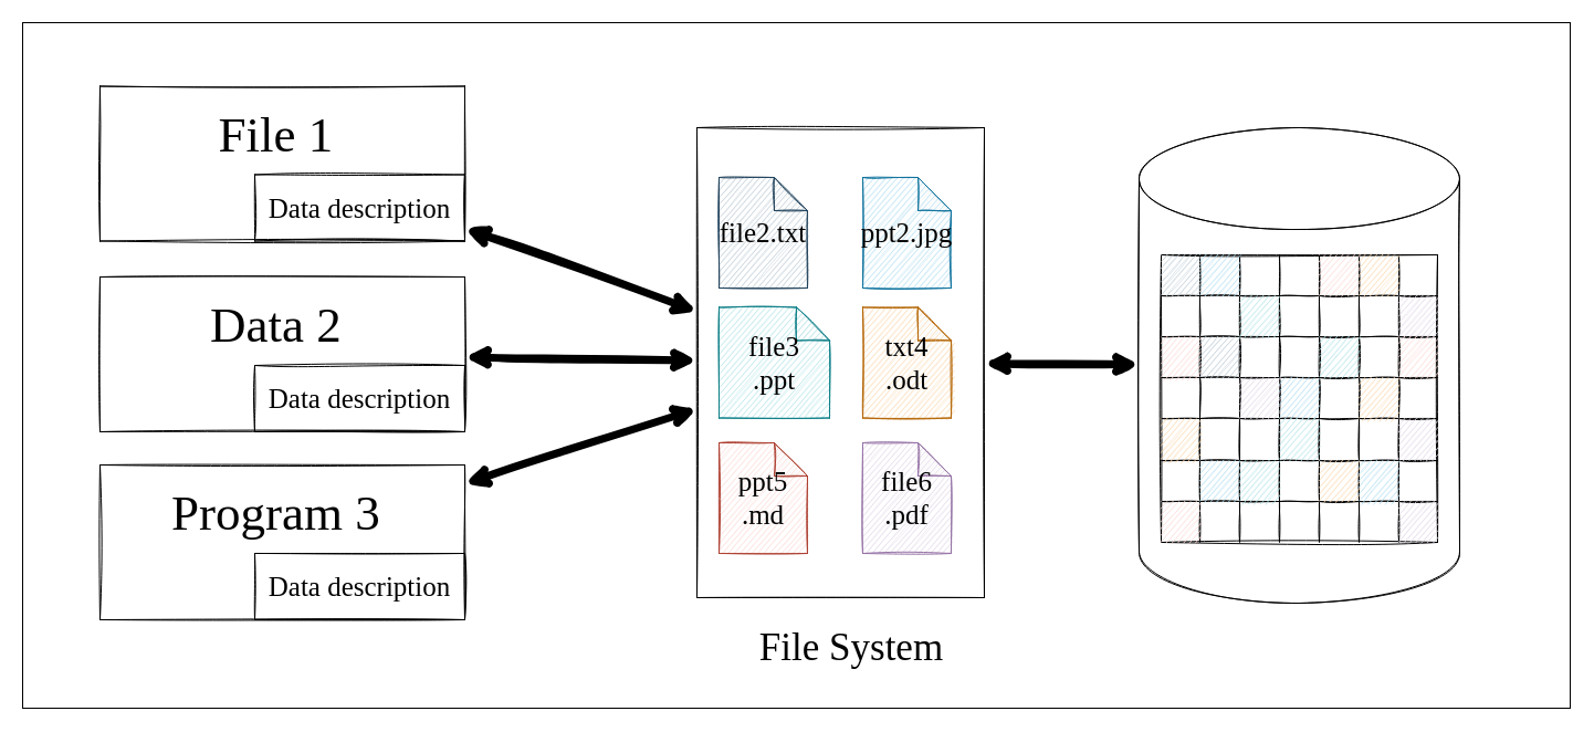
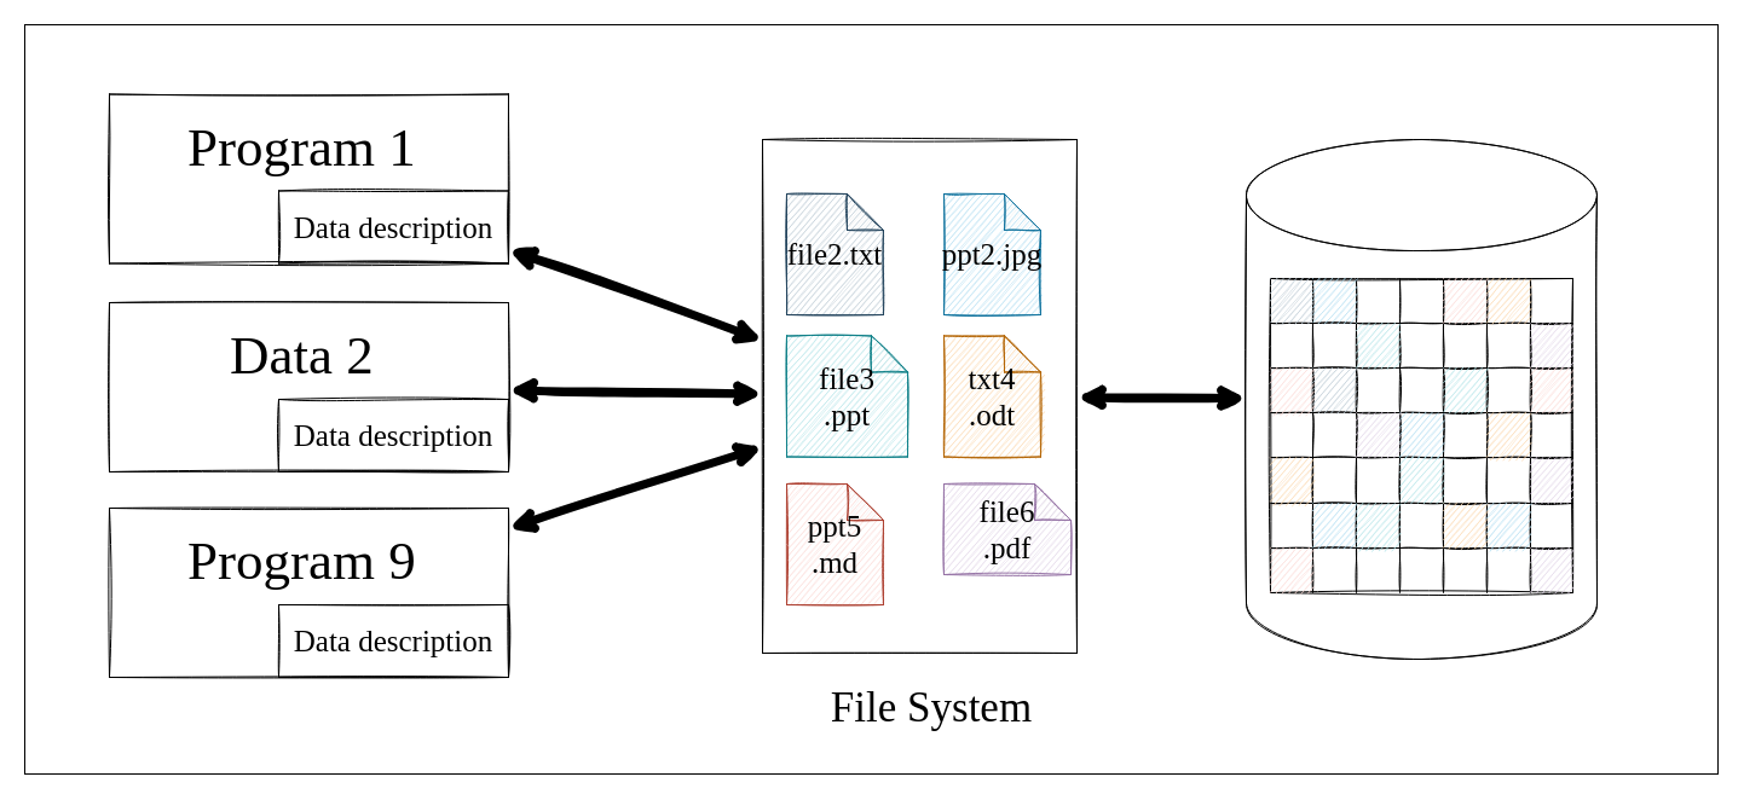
  <mxCell id="0" />
  <mxCell id="1" parent="0" />
  <mxCell id="2" value="" style="rounded=0;whiteSpace=wrap;html=1;sketch=0;fillColor=none;" vertex="1" parent="1"><mxGeometry x="20" y="20" width="1400" height="620" as="geometry" /></mxCell>
  <mxCell id="3" value="" style="shape=cylinder2;whiteSpace=wrap;html=1;boundedLbl=1;backgroundOutline=1;size=46;sketch=1;" vertex="1" parent="1"><mxGeometry x="1030" y="115" width="290" height="430" as="geometry" /></mxCell>
  <mxCell id="4" value="" style="rounded=0;whiteSpace=wrap;html=1;sketch=1;" vertex="1" parent="1"><mxGeometry x="630" y="115" width="260" height="425" as="geometry" /></mxCell>
  <mxCell id="5" value="&lt;font style=&quot;font-size: 25px&quot; face=&quot;Architects Daughter&quot;&gt;file2.txt&lt;/font&gt;" style="shape=note;whiteSpace=wrap;html=1;backgroundOutline=1;darkOpacity=0.05;sketch=1;fillColor=#bac8d3;strokeColor=#23445d;" vertex="1" parent="1"><mxGeometry x="650" y="160" width="80" height="100" as="geometry" /></mxCell>
  <mxCell id="6" value="&lt;font face=&quot;Architects Daughter&quot; style=&quot;font-size: 25px&quot;&gt;ppt2.jpg&lt;/font&gt;" style="shape=note;whiteSpace=wrap;html=1;backgroundOutline=1;darkOpacity=0.05;fillColor=#b1ddf0;strokeColor=#10739e;sketch=1;" vertex="1" parent="1"><mxGeometry x="780" y="160" width="80" height="100" as="geometry" /></mxCell>
  <mxCell id="7" value="&lt;font face=&quot;Architects Daughter&quot; style=&quot;font-size: 25px&quot;&gt;file3&lt;br&gt;.ppt&lt;/font&gt;" style="shape=note;whiteSpace=wrap;html=1;backgroundOutline=1;darkOpacity=0.05;fillColor=#b0e3e6;strokeColor=#0e8088;sketch=1;" vertex="1" parent="1"><mxGeometry x="650" y="277.5" width="100" height="100" as="geometry" /></mxCell>
  <mxCell id="8" value="&lt;font face=&quot;Architects Daughter&quot; style=&quot;font-size: 25px&quot;&gt;txt4&lt;br&gt;.odt&lt;/font&gt;" style="shape=note;whiteSpace=wrap;html=1;backgroundOutline=1;darkOpacity=0.05;fillColor=#fad7ac;strokeColor=#b46504;sketch=1;" vertex="1" parent="1"><mxGeometry x="780" y="277.5" width="80" height="100" as="geometry" /></mxCell>
  <mxCell id="9" value="&lt;font face=&quot;Architects Daughter&quot; style=&quot;font-size: 25px&quot;&gt;ppt5&lt;br&gt;.md&lt;/font&gt;" style="shape=note;whiteSpace=wrap;html=1;backgroundOutline=1;darkOpacity=0.05;fillColor=#fad9d5;strokeColor=#ae4132;sketch=1;" vertex="1" parent="1"><mxGeometry x="650" y="400" width="80" height="100" as="geometry" /></mxCell>
- <mxCell id="10" value="&lt;font style=&quot;font-size: 25px&quot; face=&quot;Architects Daughter&quot;&gt;file6&lt;br&gt;.pdf&lt;/font&gt;" style="shape=note;whiteSpace=wrap;html=1;backgroundOutline=1;darkOpacity=0.05;fillColor=#e1d5e7;strokeColor=#9673a6;sketch=1;" vertex="1" parent="1"><mxGeometry x="780" y="400" width="80" height="100" as="geometry" /></mxCell>
+ <mxCell id="10" value="&lt;font style=&quot;font-size: 25px&quot; face=&quot;Architects Daughter&quot;&gt;file6&lt;br&gt;.pdf&lt;/font&gt;" style="shape=note;whiteSpace=wrap;html=1;backgroundOutline=1;darkOpacity=0.05;fillColor=#e1d5e7;strokeColor=#9673a6;sketch=1;" vertex="1" parent="1"><mxGeometry x="780" y="400" width="105" height="75" as="geometry" /></mxCell>
  <mxCell id="11" value="" style="endArrow=classic;startArrow=classic;html=1;strokeWidth=7;sketch=1;" edge="1" parent="1" source="4" target="3"><mxGeometry width="50" height="50" relative="1" as="geometry"><mxPoint x="890" y="700" as="sourcePoint" /><mxPoint x="940" y="650" as="targetPoint" /></mxGeometry></mxCell>
- <mxCell id="12" value="&lt;font style=&quot;font-size: 45px&quot;&gt;File 1&amp;nbsp;&lt;br&gt;&lt;br&gt;&lt;/font&gt;" style="rounded=0;whiteSpace=wrap;html=1;sketch=1;fillColor=none;fontFamily=Architects Daughter;FType=g;" vertex="1" parent="1"><mxGeometry x="90" y="77.5" width="330" height="140" as="geometry" /></mxCell>
+ <mxCell id="12" value="&lt;font style=&quot;font-size: 45px&quot;&gt;Program 1&amp;nbsp;&lt;br&gt;&lt;br&gt;&lt;/font&gt;" style="rounded=0;whiteSpace=wrap;html=1;sketch=1;fillColor=none;fontFamily=Architects Daughter;FType=g;" vertex="1" parent="1"><mxGeometry x="90" y="77.5" width="330" height="140" as="geometry" /></mxCell>
  <mxCell id="13" value="&lt;font face=&quot;Architects Daughter&quot; style=&quot;font-size: 25px&quot;&gt;Data description&lt;/font&gt;" style="rounded=0;whiteSpace=wrap;html=1;sketch=1;fillColor=none;" vertex="1" parent="1"><mxGeometry x="230" y="157.5" width="190" height="60" as="geometry" /></mxCell>
  <mxCell id="14" value="&lt;font style=&quot;font-size: 45px&quot;&gt;Data 2&amp;nbsp;&lt;br&gt;&lt;br&gt;&lt;/font&gt;" style="rounded=0;whiteSpace=wrap;html=1;sketch=1;fillColor=none;fontFamily=Architects Daughter;FType=g;" vertex="1" parent="1"><mxGeometry x="90" y="250" width="330" height="140" as="geometry" /></mxCell>
  <mxCell id="15" value="&lt;font face=&quot;Architects Daughter&quot; style=&quot;font-size: 25px&quot;&gt;Data description&lt;/font&gt;" style="rounded=0;whiteSpace=wrap;html=1;sketch=1;fillColor=none;" vertex="1" parent="1"><mxGeometry x="230" y="330" width="190" height="60" as="geometry" /></mxCell>
- <mxCell id="16" value="&lt;font style=&quot;font-size: 45px&quot;&gt;Program 3&amp;nbsp;&lt;br&gt;&lt;br&gt;&lt;/font&gt;" style="rounded=0;whiteSpace=wrap;html=1;sketch=1;fillColor=none;fontFamily=Architects Daughter;FType=g;" vertex="1" parent="1"><mxGeometry x="90" y="420" width="330" height="140" as="geometry" /></mxCell>
+ <mxCell id="16" value="&lt;font style=&quot;font-size: 45px&quot;&gt;Program 9&amp;nbsp;&lt;br&gt;&lt;br&gt;&lt;/font&gt;" style="rounded=0;whiteSpace=wrap;html=1;sketch=1;fillColor=none;fontFamily=Architects Daughter;FType=g;" vertex="1" parent="1"><mxGeometry x="90" y="420" width="330" height="140" as="geometry" /></mxCell>
  <mxCell id="17" value="&lt;font face=&quot;Architects Daughter&quot; style=&quot;font-size: 25px&quot;&gt;Data description&lt;/font&gt;" style="rounded=0;whiteSpace=wrap;html=1;sketch=1;fillColor=none;" vertex="1" parent="1"><mxGeometry x="230" y="500" width="190" height="60" as="geometry" /></mxCell>
  <mxCell id="18" value="" style="endArrow=classic;startArrow=classic;html=1;strokeWidth=7;sketch=1;" edge="1" parent="1" source="12" target="4"><mxGeometry width="50" height="50" relative="1" as="geometry"><mxPoint x="460" y="157.503" as="sourcePoint" /><mxPoint x="600" y="158.347" as="targetPoint" /></mxGeometry></mxCell>
  <mxCell id="19" value="" style="endArrow=classic;startArrow=classic;html=1;strokeWidth=7;sketch=1;" edge="1" parent="1" source="14" target="4"><mxGeometry width="50" height="50" relative="1" as="geometry"><mxPoint x="430" y="216.312" as="sourcePoint" /><mxPoint x="520" y="380" as="targetPoint" /></mxGeometry></mxCell>
  <mxCell id="20" value="" style="endArrow=classic;startArrow=classic;html=1;strokeWidth=7;sketch=1;" edge="1" parent="1" source="16" target="4"><mxGeometry width="50" height="50" relative="1" as="geometry"><mxPoint x="430" y="216.312" as="sourcePoint" /><mxPoint x="570" y="460" as="targetPoint" /></mxGeometry></mxCell>
  <mxCell id="21" value="&lt;font style=&quot;font-size: 35px&quot; face=&quot;Architects Daughter&quot;&gt;File System&lt;/font&gt;" style="text;html=1;strokeColor=none;fillColor=none;align=center;verticalAlign=middle;whiteSpace=wrap;rounded=0;sketch=1;" vertex="1" parent="1"><mxGeometry x="660" y="555" width="220" height="60" as="geometry" /></mxCell>
  <mxCell id="22" value="" style="shape=table;html=1;whiteSpace=wrap;startSize=0;container=1;collapsible=0;childLayout=tableLayout;sketch=1;fillColor=none;" vertex="1" parent="1"><mxGeometry x="1050" y="230" width="250" height="260" as="geometry" /></mxCell>
  <mxCell id="23" value="" style="shape=partialRectangle;html=1;whiteSpace=wrap;collapsible=0;dropTarget=0;pointerEvents=0;fillColor=none;top=0;left=0;bottom=0;right=0;points=[[0,0.5],[1,0.5]];portConstraint=eastwest;" vertex="1" parent="22"><mxGeometry width="250" height="37" as="geometry" /></mxCell>
  <mxCell id="24" style="shape=partialRectangle;html=1;whiteSpace=wrap;connectable=0;fillColor=#bac8d3;top=0;left=0;bottom=0;right=0;overflow=hidden;strokeColor=#23445d;sketch=1;" vertex="1" parent="23"><mxGeometry width="35" height="37" as="geometry" /></mxCell>
  <mxCell id="25" style="shape=partialRectangle;html=1;whiteSpace=wrap;connectable=0;fillColor=#b1ddf0;top=0;left=0;bottom=0;right=0;overflow=hidden;strokeColor=#10739e;sketch=1;" vertex="1" parent="23"><mxGeometry x="35" width="36" height="37" as="geometry" /></mxCell>
  <mxCell id="26" value="" style="shape=partialRectangle;html=1;whiteSpace=wrap;connectable=0;fillColor=none;top=0;left=0;bottom=0;right=0;overflow=hidden;" vertex="1" parent="23"><mxGeometry x="71" width="36" height="37" as="geometry" /></mxCell>
  <mxCell id="27" value="" style="shape=partialRectangle;html=1;whiteSpace=wrap;connectable=0;fillColor=none;top=0;left=0;bottom=0;right=0;overflow=hidden;" vertex="1" parent="23"><mxGeometry x="107" width="36" height="37" as="geometry" /></mxCell>
  <mxCell id="28" value="" style="shape=partialRectangle;html=1;whiteSpace=wrap;connectable=0;fillColor=#fad9d5;top=0;left=0;bottom=0;right=0;overflow=hidden;strokeColor=#ae4132;sketch=1;" vertex="1" parent="23"><mxGeometry x="143" width="36" height="37" as="geometry" /></mxCell>
  <mxCell id="29" style="shape=partialRectangle;html=1;whiteSpace=wrap;connectable=0;fillColor=#fad7ac;top=0;left=0;bottom=0;right=0;overflow=hidden;strokeColor=#b46504;sketch=1;" vertex="1" parent="23"><mxGeometry x="179" width="36" height="37" as="geometry" /></mxCell>
  <mxCell id="30" style="shape=partialRectangle;html=1;whiteSpace=wrap;connectable=0;fillColor=none;top=0;left=0;bottom=0;right=0;overflow=hidden;" vertex="1" parent="23"><mxGeometry x="215" width="35" height="37" as="geometry" /></mxCell>
  <mxCell id="31" value="" style="shape=partialRectangle;html=1;whiteSpace=wrap;collapsible=0;dropTarget=0;pointerEvents=0;fillColor=none;top=0;left=0;bottom=0;right=0;points=[[0,0.5],[1,0.5]];portConstraint=eastwest;" vertex="1" parent="22"><mxGeometry y="37" width="250" height="37" as="geometry" /></mxCell>
  <mxCell id="32" style="shape=partialRectangle;html=1;whiteSpace=wrap;connectable=0;fillColor=none;top=0;left=0;bottom=0;right=0;overflow=hidden;" vertex="1" parent="31"><mxGeometry width="35" height="37" as="geometry" /></mxCell>
  <mxCell id="33" style="shape=partialRectangle;html=1;whiteSpace=wrap;connectable=0;fillColor=none;top=0;left=0;bottom=0;right=0;overflow=hidden;" vertex="1" parent="31"><mxGeometry x="35" width="36" height="37" as="geometry" /></mxCell>
  <mxCell id="34" value="" style="shape=partialRectangle;html=1;whiteSpace=wrap;connectable=0;fillColor=#b0e3e6;top=0;left=0;bottom=0;right=0;overflow=hidden;strokeColor=#0e8088;sketch=1;" vertex="1" parent="31"><mxGeometry x="71" width="36" height="37" as="geometry" /></mxCell>
  <mxCell id="35" value="" style="shape=partialRectangle;html=1;whiteSpace=wrap;connectable=0;fillColor=none;top=0;left=0;bottom=0;right=0;overflow=hidden;" vertex="1" parent="31"><mxGeometry x="107" width="36" height="37" as="geometry" /></mxCell>
  <mxCell id="36" value="" style="shape=partialRectangle;html=1;whiteSpace=wrap;connectable=0;fillColor=none;top=0;left=0;bottom=0;right=0;overflow=hidden;" vertex="1" parent="31"><mxGeometry x="143" width="36" height="37" as="geometry" /></mxCell>
  <mxCell id="37" style="shape=partialRectangle;html=1;whiteSpace=wrap;connectable=0;fillColor=none;top=0;left=0;bottom=0;right=0;overflow=hidden;" vertex="1" parent="31"><mxGeometry x="179" width="36" height="37" as="geometry" /></mxCell>
  <mxCell id="38" style="shape=partialRectangle;html=1;whiteSpace=wrap;connectable=0;fillColor=#e1d5e7;top=0;left=0;bottom=0;right=0;overflow=hidden;strokeColor=#9673a6;sketch=1;" vertex="1" parent="31"><mxGeometry x="215" width="35" height="37" as="geometry" /></mxCell>
  <mxCell id="39" value="" style="shape=partialRectangle;html=1;whiteSpace=wrap;collapsible=0;dropTarget=0;pointerEvents=0;fillColor=none;top=0;left=0;bottom=0;right=0;points=[[0,0.5],[1,0.5]];portConstraint=eastwest;" vertex="1" parent="22"><mxGeometry y="74" width="250" height="37" as="geometry" /></mxCell>
  <mxCell id="40" style="shape=partialRectangle;html=1;whiteSpace=wrap;connectable=0;fillColor=#fad9d5;top=0;left=0;bottom=0;right=0;overflow=hidden;strokeColor=#ae4132;sketch=1;" vertex="1" parent="39"><mxGeometry width="35" height="37" as="geometry" /></mxCell>
  <mxCell id="41" style="shape=partialRectangle;html=1;whiteSpace=wrap;connectable=0;fillColor=#bac8d3;top=0;left=0;bottom=0;right=0;overflow=hidden;strokeColor=#23445d;sketch=1;" vertex="1" parent="39"><mxGeometry x="35" width="36" height="37" as="geometry" /></mxCell>
  <mxCell id="42" value="" style="shape=partialRectangle;html=1;whiteSpace=wrap;connectable=0;fillColor=none;top=0;left=0;bottom=0;right=0;overflow=hidden;" vertex="1" parent="39"><mxGeometry x="71" width="36" height="37" as="geometry" /></mxCell>
  <mxCell id="43" value="" style="shape=partialRectangle;html=1;whiteSpace=wrap;connectable=0;fillColor=none;top=0;left=0;bottom=0;right=0;overflow=hidden;" vertex="1" parent="39"><mxGeometry x="107" width="36" height="37" as="geometry" /></mxCell>
  <mxCell id="44" value="" style="shape=partialRectangle;html=1;whiteSpace=wrap;connectable=0;fillColor=#b0e3e6;top=0;left=0;bottom=0;right=0;overflow=hidden;strokeColor=#0e8088;sketch=1;" vertex="1" parent="39"><mxGeometry x="143" width="36" height="37" as="geometry" /></mxCell>
  <mxCell id="45" style="shape=partialRectangle;html=1;whiteSpace=wrap;connectable=0;fillColor=none;top=0;left=0;bottom=0;right=0;overflow=hidden;" vertex="1" parent="39"><mxGeometry x="179" width="36" height="37" as="geometry" /></mxCell>
  <mxCell id="46" style="shape=partialRectangle;html=1;whiteSpace=wrap;connectable=0;fillColor=#fad9d5;top=0;left=0;bottom=0;right=0;overflow=hidden;strokeColor=#ae4132;sketch=1;" vertex="1" parent="39"><mxGeometry x="215" width="35" height="37" as="geometry" /></mxCell>
  <mxCell id="47" style="shape=partialRectangle;html=1;whiteSpace=wrap;collapsible=0;dropTarget=0;pointerEvents=0;fillColor=none;top=0;left=0;bottom=0;right=0;points=[[0,0.5],[1,0.5]];portConstraint=eastwest;" vertex="1" parent="22"><mxGeometry y="111" width="250" height="37" as="geometry" /></mxCell>
  <mxCell id="48" style="shape=partialRectangle;html=1;whiteSpace=wrap;connectable=0;fillColor=none;top=0;left=0;bottom=0;right=0;overflow=hidden;" vertex="1" parent="47"><mxGeometry width="35" height="37" as="geometry" /></mxCell>
  <mxCell id="49" style="shape=partialRectangle;html=1;whiteSpace=wrap;connectable=0;fillColor=none;top=0;left=0;bottom=0;right=0;overflow=hidden;" vertex="1" parent="47"><mxGeometry x="35" width="36" height="37" as="geometry" /></mxCell>
  <mxCell id="50" style="shape=partialRectangle;html=1;whiteSpace=wrap;connectable=0;fillColor=#e1d5e7;top=0;left=0;bottom=0;right=0;overflow=hidden;sketch=1;strokeColor=#9673a6;" vertex="1" parent="47"><mxGeometry x="71" width="36" height="37" as="geometry" /></mxCell>
  <mxCell id="51" style="shape=partialRectangle;html=1;whiteSpace=wrap;connectable=0;fillColor=#b1ddf0;top=0;left=0;bottom=0;right=0;overflow=hidden;strokeColor=#10739e;sketch=1;" vertex="1" parent="47"><mxGeometry x="107" width="36" height="37" as="geometry" /></mxCell>
  <mxCell id="52" style="shape=partialRectangle;html=1;whiteSpace=wrap;connectable=0;fillColor=none;top=0;left=0;bottom=0;right=0;overflow=hidden;" vertex="1" parent="47"><mxGeometry x="143" width="36" height="37" as="geometry" /></mxCell>
  <mxCell id="53" style="shape=partialRectangle;html=1;whiteSpace=wrap;connectable=0;fillColor=#fad7ac;top=0;left=0;bottom=0;right=0;overflow=hidden;strokeColor=#b46504;sketch=1;" vertex="1" parent="47"><mxGeometry x="179" width="36" height="37" as="geometry" /></mxCell>
  <mxCell id="54" style="shape=partialRectangle;html=1;whiteSpace=wrap;connectable=0;fillColor=none;top=0;left=0;bottom=0;right=0;overflow=hidden;" vertex="1" parent="47"><mxGeometry x="215" width="35" height="37" as="geometry" /></mxCell>
  <mxCell id="55" style="shape=partialRectangle;html=1;whiteSpace=wrap;collapsible=0;dropTarget=0;pointerEvents=0;fillColor=none;top=0;left=0;bottom=0;right=0;points=[[0,0.5],[1,0.5]];portConstraint=eastwest;" vertex="1" parent="22"><mxGeometry y="148" width="250" height="38" as="geometry" /></mxCell>
  <mxCell id="56" style="shape=partialRectangle;html=1;whiteSpace=wrap;connectable=0;fillColor=#fad7ac;top=0;left=0;bottom=0;right=0;overflow=hidden;strokeColor=#b46504;sketch=1;" vertex="1" parent="55"><mxGeometry width="35" height="38" as="geometry" /></mxCell>
  <mxCell id="57" style="shape=partialRectangle;html=1;whiteSpace=wrap;connectable=0;fillColor=none;top=0;left=0;bottom=0;right=0;overflow=hidden;" vertex="1" parent="55"><mxGeometry x="35" width="36" height="38" as="geometry" /></mxCell>
  <mxCell id="58" style="shape=partialRectangle;html=1;whiteSpace=wrap;connectable=0;fillColor=none;top=0;left=0;bottom=0;right=0;overflow=hidden;" vertex="1" parent="55"><mxGeometry x="71" width="36" height="38" as="geometry" /></mxCell>
  <mxCell id="59" style="shape=partialRectangle;html=1;whiteSpace=wrap;connectable=0;fillColor=#b0e3e6;top=0;left=0;bottom=0;right=0;overflow=hidden;strokeColor=#0e8088;sketch=1;" vertex="1" parent="55"><mxGeometry x="107" width="36" height="38" as="geometry" /></mxCell>
  <mxCell id="60" style="shape=partialRectangle;html=1;whiteSpace=wrap;connectable=0;fillColor=none;top=0;left=0;bottom=0;right=0;overflow=hidden;" vertex="1" parent="55"><mxGeometry x="143" width="36" height="38" as="geometry" /></mxCell>
  <mxCell id="61" style="shape=partialRectangle;html=1;whiteSpace=wrap;connectable=0;fillColor=none;top=0;left=0;bottom=0;right=0;overflow=hidden;" vertex="1" parent="55"><mxGeometry x="179" width="36" height="38" as="geometry" /></mxCell>
  <mxCell id="62" style="shape=partialRectangle;html=1;whiteSpace=wrap;connectable=0;fillColor=#e1d5e7;top=0;left=0;bottom=0;right=0;overflow=hidden;strokeColor=#9673a6;sketch=1;" vertex="1" parent="55"><mxGeometry x="215" width="35" height="38" as="geometry" /></mxCell>
  <mxCell id="63" style="shape=partialRectangle;html=1;whiteSpace=wrap;collapsible=0;dropTarget=0;pointerEvents=0;fillColor=none;top=0;left=0;bottom=0;right=0;points=[[0,0.5],[1,0.5]];portConstraint=eastwest;" vertex="1" parent="22"><mxGeometry y="186" width="250" height="37" as="geometry" /></mxCell>
  <mxCell id="64" style="shape=partialRectangle;html=1;whiteSpace=wrap;connectable=0;fillColor=none;top=0;left=0;bottom=0;right=0;overflow=hidden;" vertex="1" parent="63"><mxGeometry width="35" height="37" as="geometry" /></mxCell>
  <mxCell id="65" style="shape=partialRectangle;html=1;whiteSpace=wrap;connectable=0;fillColor=#b1ddf0;top=0;left=0;bottom=0;right=0;overflow=hidden;strokeColor=#10739e;sketch=1;" vertex="1" parent="63"><mxGeometry x="35" width="36" height="37" as="geometry" /></mxCell>
  <mxCell id="66" style="shape=partialRectangle;html=1;whiteSpace=wrap;connectable=0;fillColor=#b0e3e6;top=0;left=0;bottom=0;right=0;overflow=hidden;strokeColor=#0e8088;sketch=1;" vertex="1" parent="63"><mxGeometry x="71" width="36" height="37" as="geometry" /></mxCell>
  <mxCell id="67" style="shape=partialRectangle;html=1;whiteSpace=wrap;connectable=0;fillColor=none;top=0;left=0;bottom=0;right=0;overflow=hidden;" vertex="1" parent="63"><mxGeometry x="107" width="36" height="37" as="geometry" /></mxCell>
  <mxCell id="68" style="shape=partialRectangle;html=1;whiteSpace=wrap;connectable=0;fillColor=#fad7ac;top=0;left=0;bottom=0;right=0;overflow=hidden;strokeColor=#b46504;sketch=1;" vertex="1" parent="63"><mxGeometry x="143" width="36" height="37" as="geometry" /></mxCell>
  <mxCell id="69" style="shape=partialRectangle;html=1;whiteSpace=wrap;connectable=0;fillColor=#b1ddf0;top=0;left=0;bottom=0;right=0;overflow=hidden;strokeColor=#10739e;sketch=1;" vertex="1" parent="63"><mxGeometry x="179" width="36" height="37" as="geometry" /></mxCell>
  <mxCell id="70" style="shape=partialRectangle;html=1;whiteSpace=wrap;connectable=0;fillColor=none;top=0;left=0;bottom=0;right=0;overflow=hidden;" vertex="1" parent="63"><mxGeometry x="215" width="35" height="37" as="geometry" /></mxCell>
  <mxCell id="71" style="shape=partialRectangle;html=1;whiteSpace=wrap;collapsible=0;dropTarget=0;pointerEvents=0;fillColor=none;top=0;left=0;bottom=0;right=0;points=[[0,0.5],[1,0.5]];portConstraint=eastwest;" vertex="1" parent="22"><mxGeometry y="223" width="250" height="37" as="geometry" /></mxCell>
  <mxCell id="72" style="shape=partialRectangle;html=1;whiteSpace=wrap;connectable=0;fillColor=#fad9d5;top=0;left=0;bottom=0;right=0;overflow=hidden;strokeColor=#ae4132;sketch=1;" vertex="1" parent="71"><mxGeometry width="35" height="37" as="geometry" /></mxCell>
  <mxCell id="73" style="shape=partialRectangle;html=1;whiteSpace=wrap;connectable=0;fillColor=none;top=0;left=0;bottom=0;right=0;overflow=hidden;" vertex="1" parent="71"><mxGeometry x="35" width="36" height="37" as="geometry" /></mxCell>
  <mxCell id="74" style="shape=partialRectangle;html=1;whiteSpace=wrap;connectable=0;fillColor=none;top=0;left=0;bottom=0;right=0;overflow=hidden;" vertex="1" parent="71"><mxGeometry x="71" width="36" height="37" as="geometry" /></mxCell>
  <mxCell id="75" style="shape=partialRectangle;html=1;whiteSpace=wrap;connectable=0;fillColor=none;top=0;left=0;bottom=0;right=0;overflow=hidden;" vertex="1" parent="71"><mxGeometry x="107" width="36" height="37" as="geometry" /></mxCell>
  <mxCell id="76" style="shape=partialRectangle;html=1;whiteSpace=wrap;connectable=0;fillColor=none;top=0;left=0;bottom=0;right=0;overflow=hidden;" vertex="1" parent="71"><mxGeometry x="143" width="36" height="37" as="geometry" /></mxCell>
  <mxCell id="77" style="shape=partialRectangle;html=1;whiteSpace=wrap;connectable=0;fillColor=none;top=0;left=0;bottom=0;right=0;overflow=hidden;" vertex="1" parent="71"><mxGeometry x="179" width="36" height="37" as="geometry" /></mxCell>
  <mxCell id="78" style="shape=partialRectangle;html=1;whiteSpace=wrap;connectable=0;fillColor=#e1d5e7;top=0;left=0;bottom=0;right=0;overflow=hidden;strokeColor=#9673a6;sketch=1;" vertex="1" parent="71"><mxGeometry x="215" width="35" height="37" as="geometry" /></mxCell>
